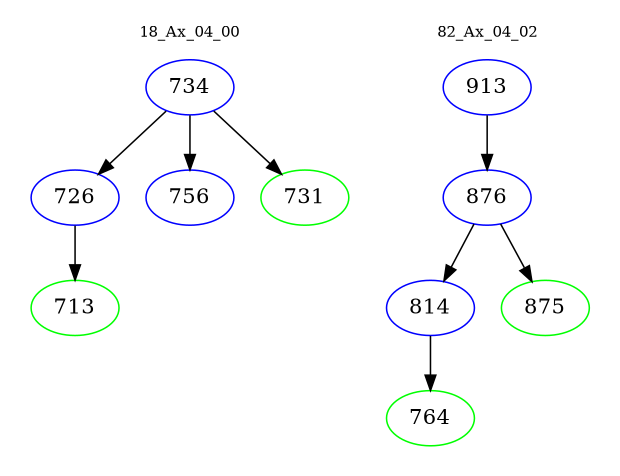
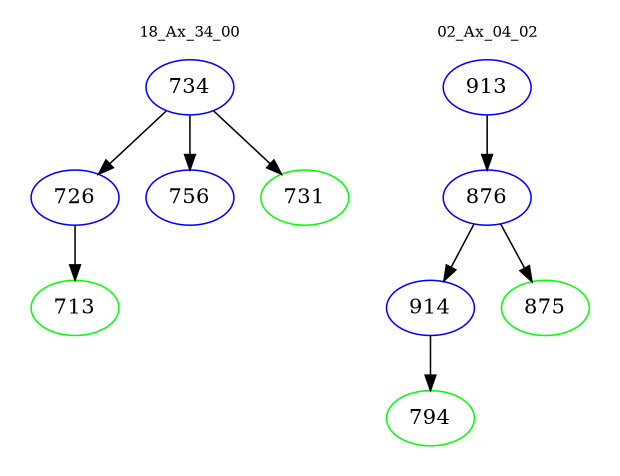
  digraph {
    node [color=blue]
    edge [color=black]
    n1 [label=734]
    n2 [label=726]
    n3 [label=756]
    n4 [color=green label=731]
    n5 [color=green label=713]
    n6 [label=876]
-   n7 [label=814]
+   n7 [label=914]
    n8 [label=913]
    n9 [color=green label=875]
-   n10 [color=green label=764]
+   n10 [color=green label=794]
    subgraph cluster_1 {
      color=white
      fontsize=10
-     label="18_Ax_04_00"
+     label="18_Ax_34_00"
      n1
      n2
      n3
      n4
      n5
    }
    subgraph cluster_2 {
      color=white
      fontsize=10
-     label="82_Ax_04_02"
+     label="02_Ax_04_02"
      n6
      n7
      n8
      n9
      n10
    }
    n1 -> n2
    n1 -> n3
    n1 -> n4
    n2 -> n5
    n6 -> n7
    n6 -> n9
    n7 -> n10
    n8 -> n6
  }
